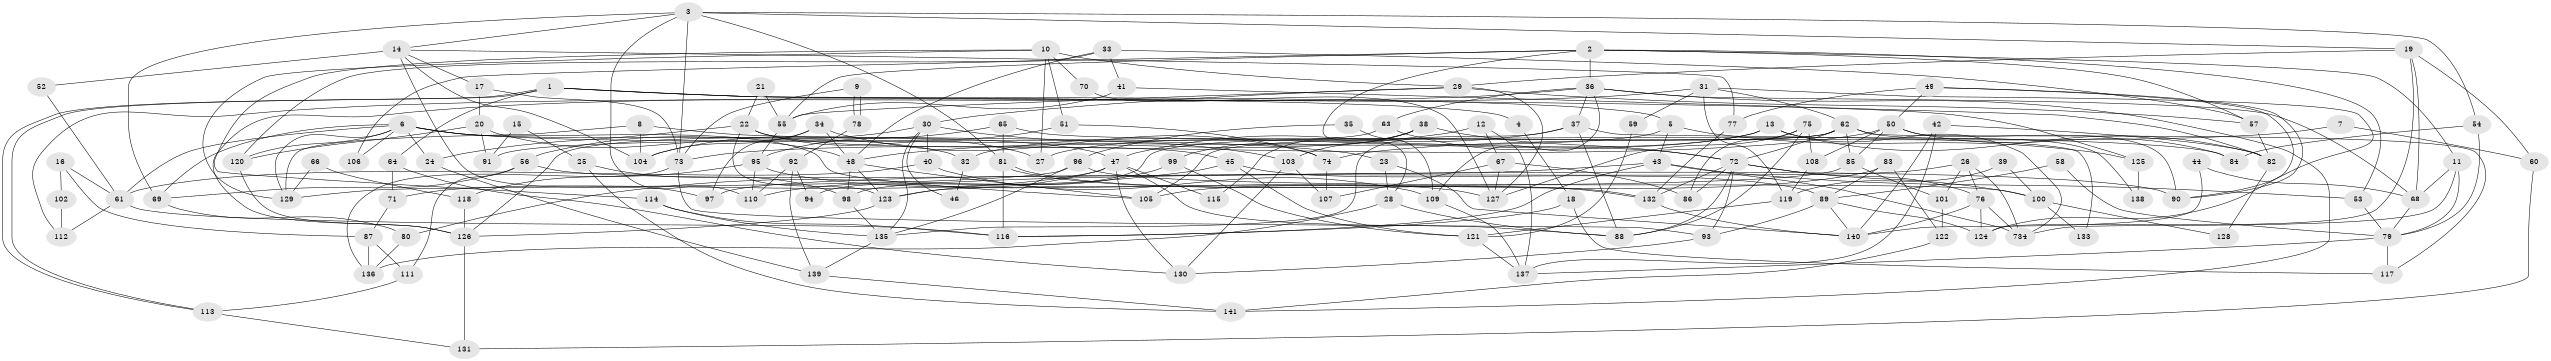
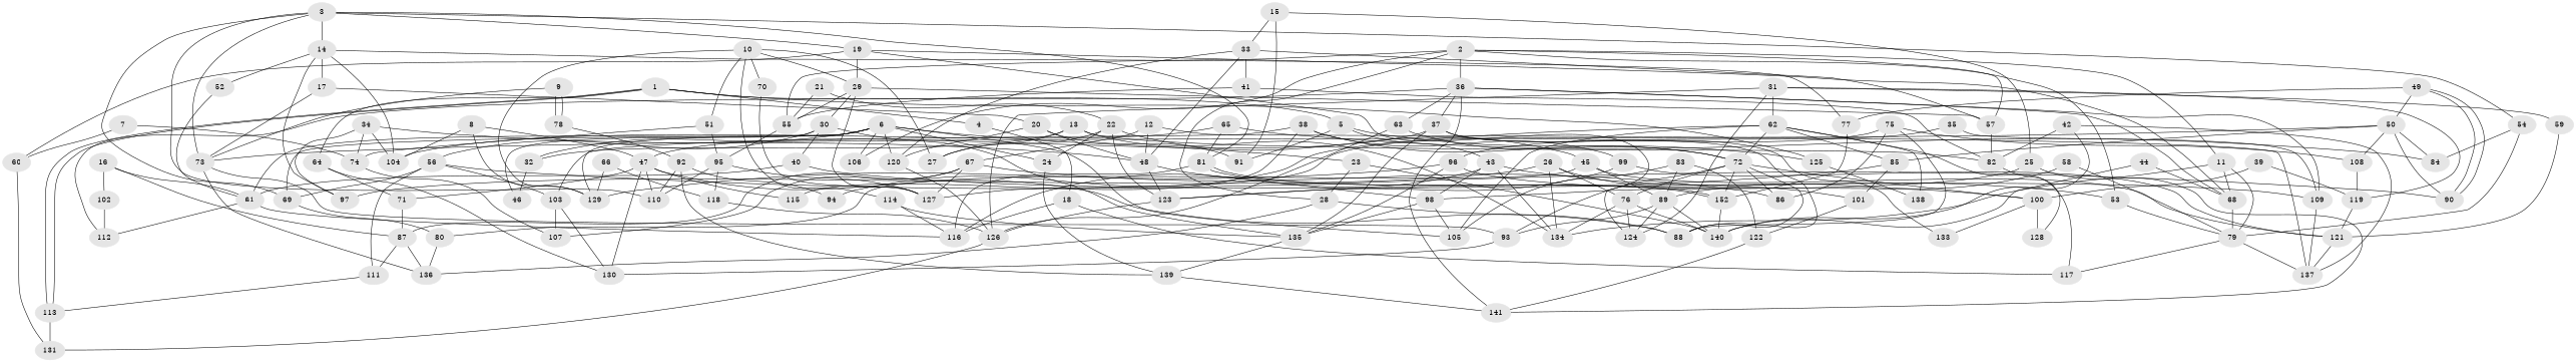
  graph {
    node [color=gray90 style=filled]
    1
    4
    64
    113
    125
    5
    18
    43
    53
-   134 [label=734]
+   134
    116
    98
    71
    130
    131
    138
    2
    11
    28
    36
    55
    57
    106
    68
    79
    88
    136
    141
    109
    37
    63
    112
    95
    82
    3
    14
    19
    54
    69
    73
    81
    110
    104
    17
    52
    77
    97
    60
    29
    124
    84
    80
    93
-   132
+   132 [label=152]
    117
    91
    6
    23
    24
    32
    61
    105
    120
    129
    140
    139
    46
    126
    7
    74
    107
    8
    47
    115
    9
    78
    92
    10
    27
    51
    70
    114
    30
    127
    135
    137
    12
    48
    67
    123
    87
    86
    13
    128
    20
    15
    25
    33
    41
    16
    102
    111
    21
    22
    45
    89
    121
    26
    76
    101
    122
    40
    56
    103
    90
    31
    59
    62
    119
    72
    85
    94
    34
    35
    96
    100
    133
    38
    99
    39
    42
    44
    49
    50
    108
    118
    58
    65
    66
    75
    83
    1 -- 4
    1 -- 64
    1 -- 113
    1 -- 113
    1 -- 125
    1 -- 5
    4 -- 18
    64 -- 71
    64 -- 130
    113 -- 131
    125 -- 138
    5 -- 125
    5 -- 43
    5 -- 91
    18 -- 116
    18 -- 117
    43 -- 53
    43 -- 134
    43 -- 116
    43 -- 98
    53 -- 79
    98 -- 135
    71 -- 87
    2 -- 53
    2 -- 11
    2 -- 28
    2 -- 36
    2 -- 55
    2 -- 57
    2 -- 106
    11 -- 134
    11 -- 68
    11 -- 79
    28 -- 88
    28 -- 136
    36 -- 68
    36 -- 141
    36 -- 109
    36 -- 37
    36 -- 63
    36 -- 112
    55 -- 95
    57 -- 82
    68 -- 79
    79 -- 117
    79 -- 137
    109 -- 137
    37 -- 88
    37 -- 47
    37 -- 135
    37 -- 133
    63 -- 126
    63 -- 72
    95 -- 110
    95 -- 127
    95 -- 118
    82 -- 128
    3 -- 14
    3 -- 19
    3 -- 54
    3 -- 69
    3 -- 73
    3 -- 81
    3 -- 110
    14 -- 104
    14 -- 17
    14 -- 52
    14 -- 77
    14 -- 97
    19 -- 68
    19 -- 60
    19 -- 29
    19 -- 124
    54 -- 79
    54 -- 84
    69 -- 80
    73 -- 136
    73 -- 93
    81 -- 116
    81 -- 132
    81 -- 132
    17 -- 73
    17 -- 20
    52 -- 61
    77 -- 132
    60 -- 131
    29 -- 55
    29 -- 57
    29 -- 30
    29 -- 127
    80 -- 136
    93 -- 130
    132 -- 140
    6 -- 106
    6 -- 69
    6 -- 23
    6 -- 24
    6 -- 32
    6 -- 61
    6 -- 105
    6 -- 120
    6 -- 129
    23 -- 28
    23 -- 140
    24 -- 139
    32 -- 46
    61 -- 116
    61 -- 112
    120 -- 126
    139 -- 141
    126 -- 131
    7 -- 60
    7 -- 74
    74 -- 107
    8 -- 104
    8 -- 129
    8 -- 47
    47 -- 71
    47 -- 130
    47 -- 88
    47 -- 110
    47 -- 115
    9 -- 73
    9 -- 78
    9 -- 78
    78 -- 92
    92 -- 110
    92 -- 139
    92 -- 94
    10 -- 29
    10 -- 129
    10 -- 27
    10 -- 51
    10 -- 70
    10 -- 114
    51 -- 95
    51 -- 74
    70 -- 127
    114 -- 116
    114 -- 135
    30 -- 46
    30 -- 135
    30 -- 40
    30 -- 56
-   30 -- 103
+   56 -- 103
    135 -- 139
    12 -- 137
    12 -- 48
    12 -- 67
    48 -- 98
-   48 -- 105
+   98 -- 105
    48 -- 123
    67 -- 107
    67 -- 127
+   67 -- 87
    67 -- 86
    123 -- 126
    87 -- 136
    87 -- 111
    13 -- 134
    13 -- 82
    13 -- 32
    13 -- 27
    20 -- 91
    20 -- 120
    20 -- 48
    15 -- 91
    15 -- 25
+   15 -- 33
    25 -- 98
    25 -- 141
    33 -- 57
    33 -- 120
    33 -- 48
    33 -- 41
    41 -- 55
    41 -- 82
    16 -- 61
    16 -- 87
    16 -- 102
    102 -- 112
    111 -- 113
    21 -- 55
    21 -- 22
    22 -- 24
    22 -- 27
    22 -- 123
    22 -- 45
    45 -- 80
    45 -- 89
    45 -- 121
    89 -- 124
    89 -- 93
    89 -- 140
    121 -- 137
    26 -- 134
    26 -- 97
    26 -- 76
    26 -- 101
    76 -- 134
    76 -- 124
    76 -- 140
    101 -- 122
    122 -- 141
    40 -- 109
    40 -- 61
    56 -- 69
    56 -- 111
    56 -- 90
    103 -- 130
    103 -- 107
    31 -- 124
    31 -- 126
    31 -- 59
    31 -- 62
    31 -- 119
    59 -- 121
    62 -- 138
    62 -- 117
    62 -- 105
    62 -- 72
    62 -- 85
    62 -- 94
    119 -- 121
    72 -- 88
    72 -- 93
    72 -- 132
    72 -- 86
    72 -- 76
    72 -- 100
    85 -- 123
    85 -- 101
    34 -- 104
    34 -- 97
    34 -- 74
    34 -- 48
    35 -- 109
    35 -- 96
    96 -- 129
    96 -- 135
    96 -- 100
    100 -- 128
    100 -- 133
    38 -- 115
    38 -- 103
    38 -- 72
    38 -- 99
    99 -- 123
    99 -- 121
    39 -- 119
    39 -- 100
    42 -- 82
    42 -- 140
    42 -- 137
    44 -- 68
    44 -- 140
    49 -- 77
    49 -- 90
    49 -- 90
    49 -- 50
    50 -- 73
    50 -- 84
    50 -- 90
    50 -- 85
    50 -- 108
    108 -- 119
    118 -- 126
    58 -- 79
    58 -- 89
    65 -- 81
    65 -- 104
    65 -- 84
    66 -- 129
    66 -- 118
    75 -- 88
    75 -- 127
    75 -- 86
    75 -- 108
    83 -- 105
    83 -- 89
    83 -- 122
  }
